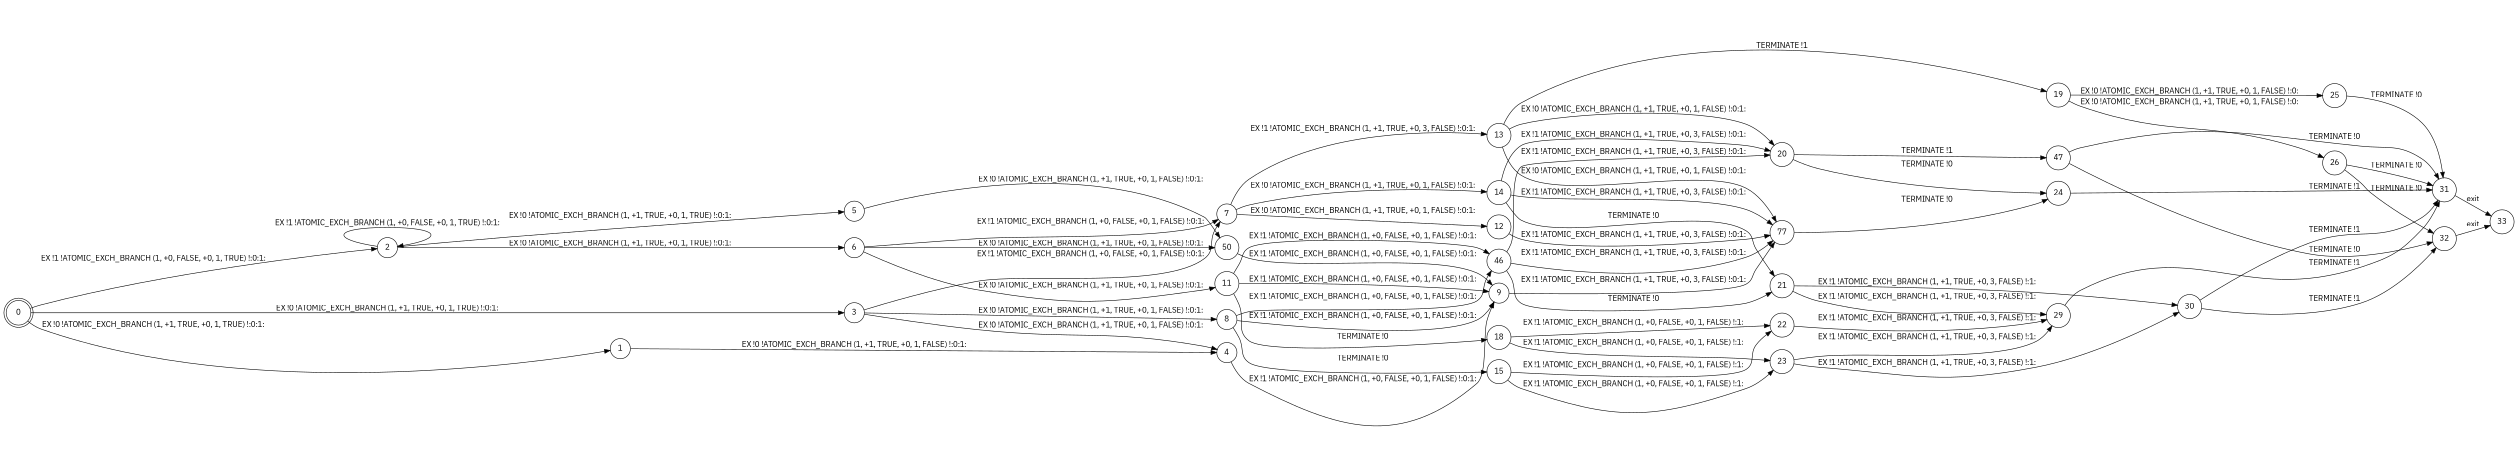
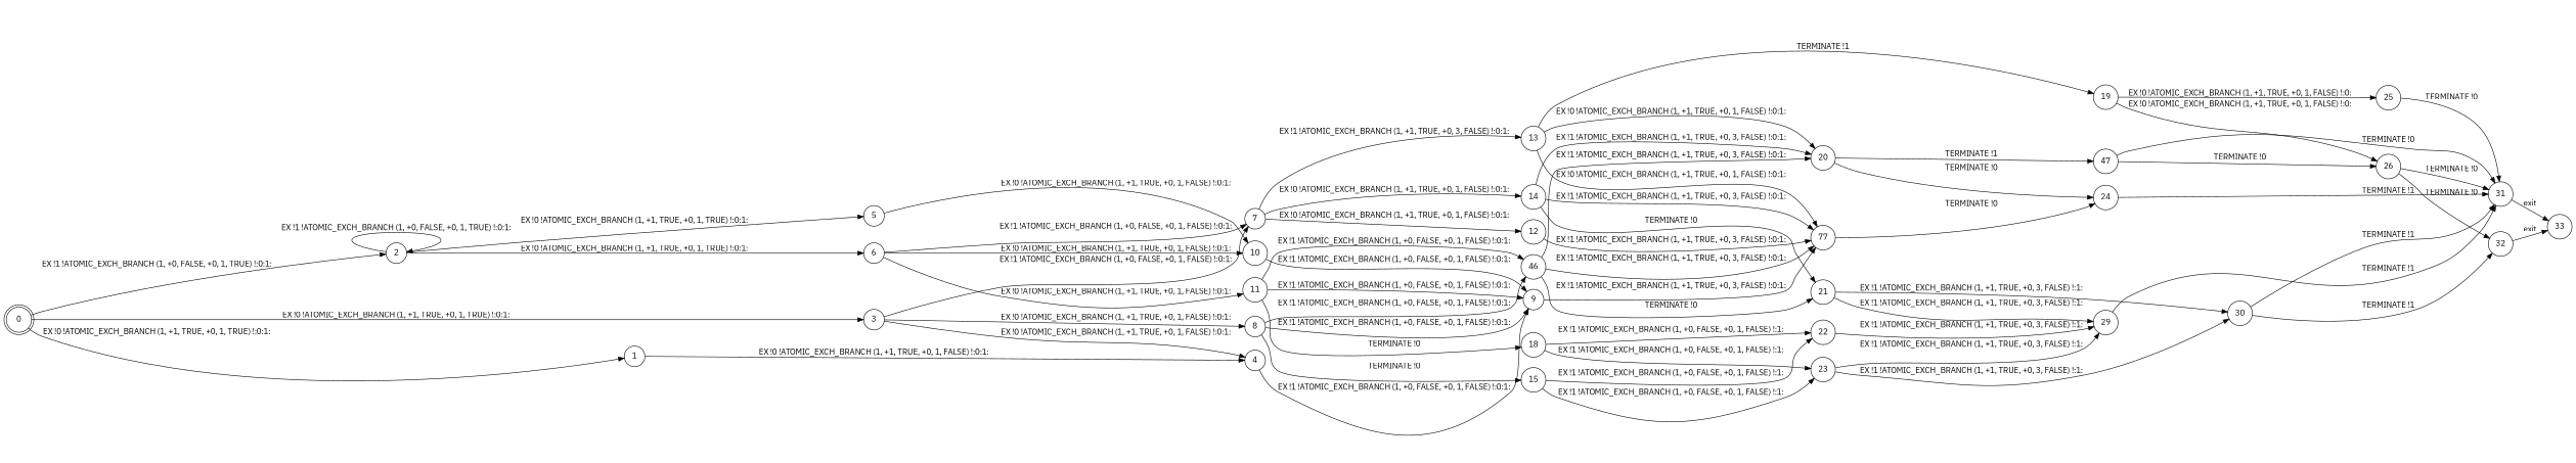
  digraph {
    fontname="IBM Plex Sans"
    rankdir=LR
    node [fontname="IBM Plex Sans" shape=circle]
    edge [fontname="IBM Plex Sans"]
    0 [peripheries=2]
    1
    2
    3
    4
    5
    6
    7
    8
    9
-   10 [label=50]
+   10
    11
    12
    13
    14
    15
    n17 [label=46]
    n18 [label=77]
    18
    19
    20
    21
    22
    23
    24
    25
    26
    n28 [label=47]
    29
    30
    31
    32
    33
    0 -> 1 [label="EX !0 !ATOMIC_EXCH_BRANCH (1, +1, TRUE, +0, 1, TRUE) !:0:1:"]
    0 -> 2 [label="EX !1 !ATOMIC_EXCH_BRANCH (1, +0, FALSE, +0, 1, TRUE) !:0:1:"]
    0 -> 3 [label="EX !0 !ATOMIC_EXCH_BRANCH (1, +1, TRUE, +0, 1, TRUE) !:0:1:"]
    1 -> 4 [label="EX !0 !ATOMIC_EXCH_BRANCH (1, +1, TRUE, +0, 1, FALSE) !:0:1:"]
    2 -> 2 [label="EX !1 !ATOMIC_EXCH_BRANCH (1, +0, FALSE, +0, 1, TRUE) !:0:1:"]
    2 -> 5 [label="EX !0 !ATOMIC_EXCH_BRANCH (1, +1, TRUE, +0, 1, TRUE) !:0:1:"]
    2 -> 6 [label="EX !0 !ATOMIC_EXCH_BRANCH (1, +1, TRUE, +0, 1, TRUE) !:0:1:"]
    3 -> 4 [label="EX !0 !ATOMIC_EXCH_BRANCH (1, +1, TRUE, +0, 1, FALSE) !:0:1:"]
    3 -> 7 [label="EX !1 !ATOMIC_EXCH_BRANCH (1, +0, FALSE, +0, 1, FALSE) !:0:1:"]
    3 -> 8 [label="EX !0 !ATOMIC_EXCH_BRANCH (1, +1, TRUE, +0, 1, FALSE) !:0:1:"]
    4 -> 9 [label="EX !1 !ATOMIC_EXCH_BRANCH (1, +0, FALSE, +0, 1, FALSE) !:0:1:"]
    5 -> 10 [label="EX !0 !ATOMIC_EXCH_BRANCH (1, +1, TRUE, +0, 1, FALSE) !:0:1:"]
    6 -> 7 [label="EX !1 !ATOMIC_EXCH_BRANCH (1, +0, FALSE, +0, 1, FALSE) !:0:1:"]
    6 -> 10 [label="EX !0 !ATOMIC_EXCH_BRANCH (1, +1, TRUE, +0, 1, FALSE) !:0:1:"]
    6 -> 11 [label="EX !0 !ATOMIC_EXCH_BRANCH (1, +1, TRUE, +0, 1, FALSE) !:0:1:"]
    7 -> 12 [label="EX !0 !ATOMIC_EXCH_BRANCH (1, +1, TRUE, +0, 1, FALSE) !:0:1:"]
    7 -> 13 [label="EX !1 !ATOMIC_EXCH_BRANCH (1, +1, TRUE, +0, 3, FALSE) !:0:1:"]
    7 -> 14 [label="EX !0 !ATOMIC_EXCH_BRANCH (1, +1, TRUE, +0, 1, FALSE) !:0:1:"]
    8 -> 9 [label="EX !1 !ATOMIC_EXCH_BRANCH (1, +0, FALSE, +0, 1, FALSE) !:0:1:"]
    8 -> 15 [label="TERMINATE !0"]
    8 -> n17 [label="EX !1 !ATOMIC_EXCH_BRANCH (1, +0, FALSE, +0, 1, FALSE) !:0:1:"]
    9 -> n18 [label="EX !1 !ATOMIC_EXCH_BRANCH (1, +1, TRUE, +0, 3, FALSE) !:0:1:"]
    10 -> 9 [label="EX !1 !ATOMIC_EXCH_BRANCH (1, +0, FALSE, +0, 1, FALSE) !:0:1:"]
    11 -> 9 [label="EX !1 !ATOMIC_EXCH_BRANCH (1, +0, FALSE, +0, 1, FALSE) !:0:1:"]
    11 -> n17 [label="EX !1 !ATOMIC_EXCH_BRANCH (1, +0, FALSE, +0, 1, FALSE) !:0:1:"]
    11 -> 18 [label="TERMINATE !0"]
    12 -> n18 [label="EX !1 !ATOMIC_EXCH_BRANCH (1, +1, TRUE, +0, 3, FALSE) !:0:1:"]
    13 -> n18 [label="EX !0 !ATOMIC_EXCH_BRANCH (1, +1, TRUE, +0, 1, FALSE) !:0:1:"]
    13 -> 19 [label="TERMINATE !1"]
    13 -> 20 [label="EX !0 !ATOMIC_EXCH_BRANCH (1, +1, TRUE, +0, 1, FALSE) !:0:1:"]
    14 -> n18 [label="EX !1 !ATOMIC_EXCH_BRANCH (1, +1, TRUE, +0, 3, FALSE) !:0:1:"]
    14 -> 20 [label="EX !1 !ATOMIC_EXCH_BRANCH (1, +1, TRUE, +0, 3, FALSE) !:0:1:"]
    14 -> 21 [label="TERMINATE !0"]
    15 -> 22 [label="EX !1 !ATOMIC_EXCH_BRANCH (1, +0, FALSE, +0, 1, FALSE) !:1:"]
    15 -> 23 [label="EX !1 !ATOMIC_EXCH_BRANCH (1, +0, FALSE, +0, 1, FALSE) !:1:"]
    n17 -> n18 [label="EX !1 !ATOMIC_EXCH_BRANCH (1, +1, TRUE, +0, 3, FALSE) !:0:1:"]
    n17 -> 20 [label="EX !1 !ATOMIC_EXCH_BRANCH (1, +1, TRUE, +0, 3, FALSE) !:0:1:"]
    n17 -> 21 [label="TERMINATE !0"]
    n18 -> 24 [label="TERMINATE !0"]
    18 -> 22 [label="EX !1 !ATOMIC_EXCH_BRANCH (1, +0, FALSE, +0, 1, FALSE) !:1:"]
    18 -> 23 [label="EX !1 !ATOMIC_EXCH_BRANCH (1, +0, FALSE, +0, 1, FALSE) !:1:"]
    19 -> 25 [label="EX !0 !ATOMIC_EXCH_BRANCH (1, +1, TRUE, +0, 1, FALSE) !:0:"]
    19 -> 26 [label="EX !0 !ATOMIC_EXCH_BRANCH (1, +1, TRUE, +0, 1, FALSE) !:0:"]
    20 -> 24 [label="TERMINATE !0"]
    20 -> n28 [label="TERMINATE !1"]
    21 -> 29 [label="EX !1 !ATOMIC_EXCH_BRANCH (1, +1, TRUE, +0, 3, FALSE) !:1:"]
    21 -> 30 [label="EX !1 !ATOMIC_EXCH_BRANCH (1, +1, TRUE, +0, 3, FALSE) !:1:"]
    22 -> 29 [label="EX !1 !ATOMIC_EXCH_BRANCH (1, +1, TRUE, +0, 3, FALSE) !:1:"]
    23 -> 29 [label="EX !1 !ATOMIC_EXCH_BRANCH (1, +1, TRUE, +0, 3, FALSE) !:1:"]
    23 -> 30 [label="EX !1 !ATOMIC_EXCH_BRANCH (1, +1, TRUE, +0, 3, FALSE) !:1:"]
    24 -> 31 [label="TERMINATE !1"]
    25 -> 31 [label="TERMINATE !0"]
    26 -> 31 [label="TERMINATE !0"]
    26 -> 32 [label="TERMINATE !0"]
    n28 -> 31 [label="TERMINATE !0"]
-   n28 -> 32 [label="TERMINATE !0"]
+   n28 -> 26 [label="TERMINATE !0"]
    29 -> 31 [label="TERMINATE !1"]
    30 -> 31 [label="TERMINATE !1"]
    30 -> 32 [label="TERMINATE !1"]
    31 -> 33 [label=exit]
    32 -> 33 [label=exit]
  }
